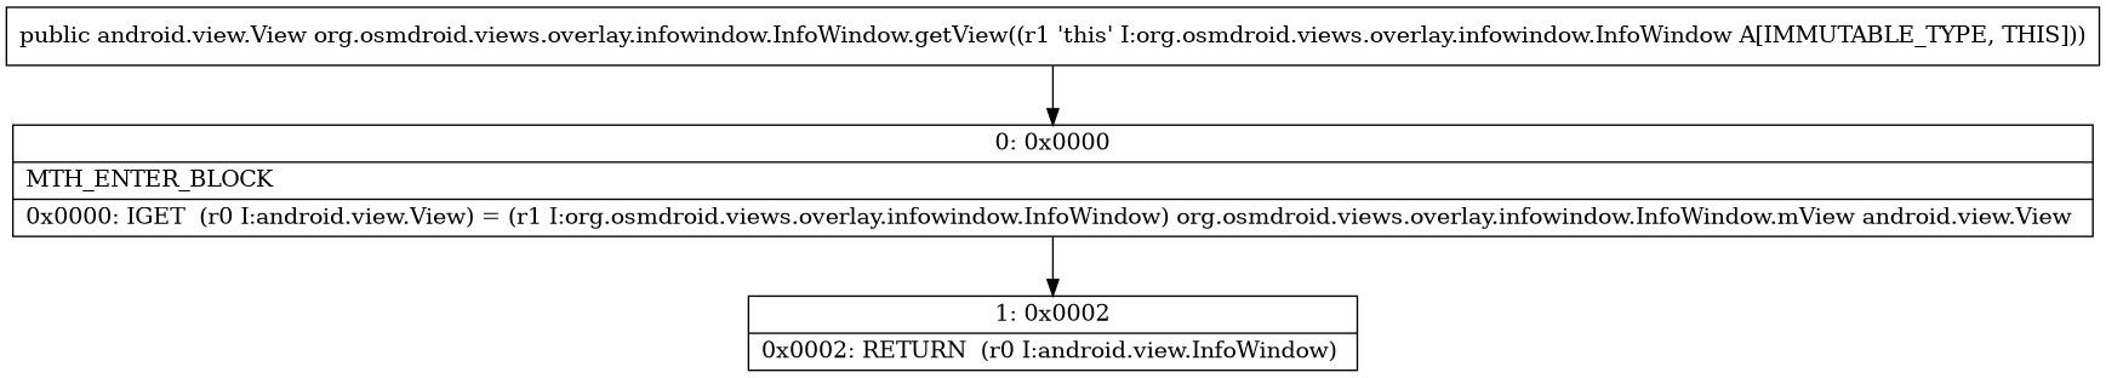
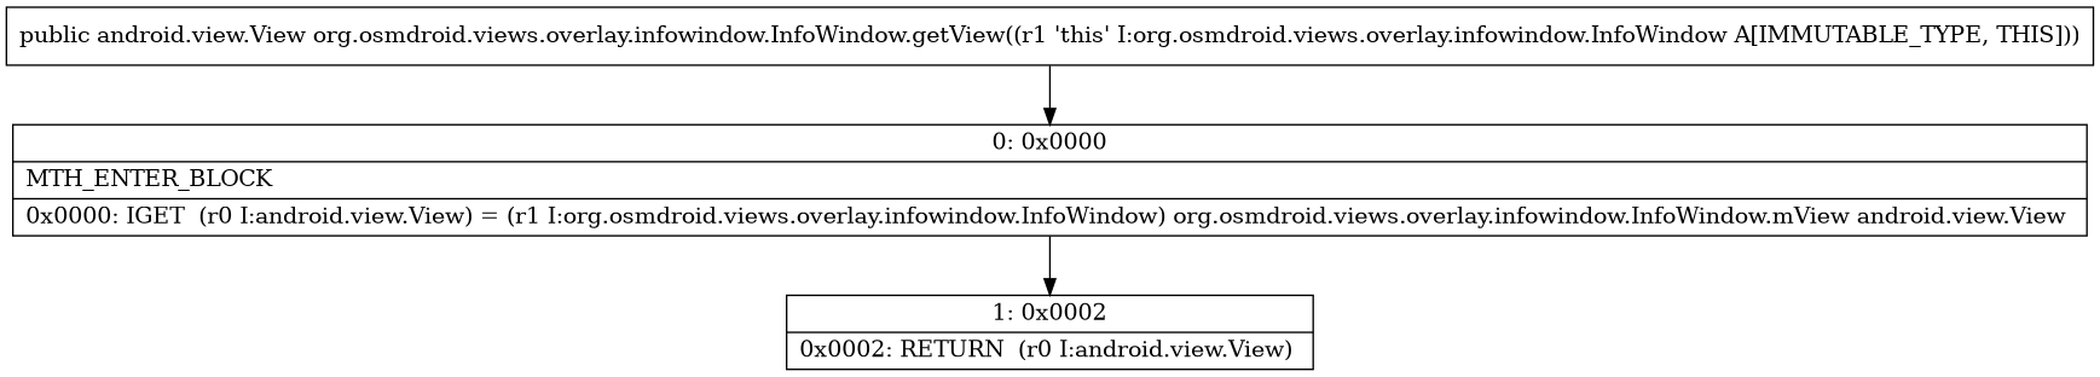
  digraph {
    node [shape=record]
    n1 [label="{0\:\ 0x0000|MTH_ENTER_BLOCK\l|0x0000: IGET  (r0 I:android.view.View) = (r1 I:org.osmdroid.views.overlay.infowindow.InfoWindow) org.osmdroid.views.overlay.infowindow.InfoWindow.mView android.view.View \l}"]
-   n2 [label="{1\:\ 0x0002|0x0002: RETURN  (r0 I:android.view.InfoWindow) \l}"]
+   n2 [label="{1\:\ 0x0002|0x0002: RETURN  (r0 I:android.view.View) \l}"]
    n3 [label="{public android.view.View org.osmdroid.views.overlay.infowindow.InfoWindow.getView((r1 'this' I:org.osmdroid.views.overlay.infowindow.InfoWindow A[IMMUTABLE_TYPE, THIS])) }"]
    n1 -> n2
    n3 -> n1
  }
